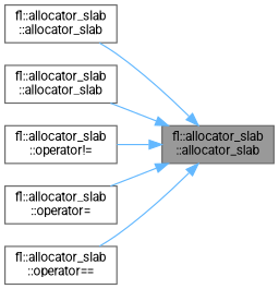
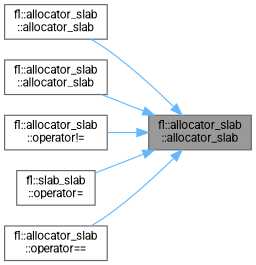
  digraph {
    rankdir=RL
    fontname=Roboto
    node [color=grey40 fillcolor=white fontname=Roboto fontsize=10 shape=box style=filled]
    edge [color=steelblue1 dir=back fontname=Roboto fontsize=10 labelfontname=Helvetica labelfontsize=10 style=solid]
    n1 [color=gray40 fillcolor=grey60 fontcolor=black height=0.2 label="fl::allocator_slab\l::allocator_slab" width=0.4]
    n2 [height=0.2 label="fl::allocator_slab\l::allocator_slab" width=0.4]
    n3 [height=0.2 label="fl::allocator_slab\l::allocator_slab" width=0.4]
    n4 [height=0.2 label="fl::allocator_slab\l::operator!=" width=0.4]
-   n5 [height=0.2 label="fl::allocator_slab\l::operator=" width=0.4]
+   n5 [height=0.2 label="fl::slab_slab\l::operator=" width=0.4]
    n6 [height=0.2 label="fl::allocator_slab\l::operator==" width=0.4]
    n1 -> n2
    n1 -> n3
    n1 -> n4
    n1 -> n5
    n1 -> n6
  }
